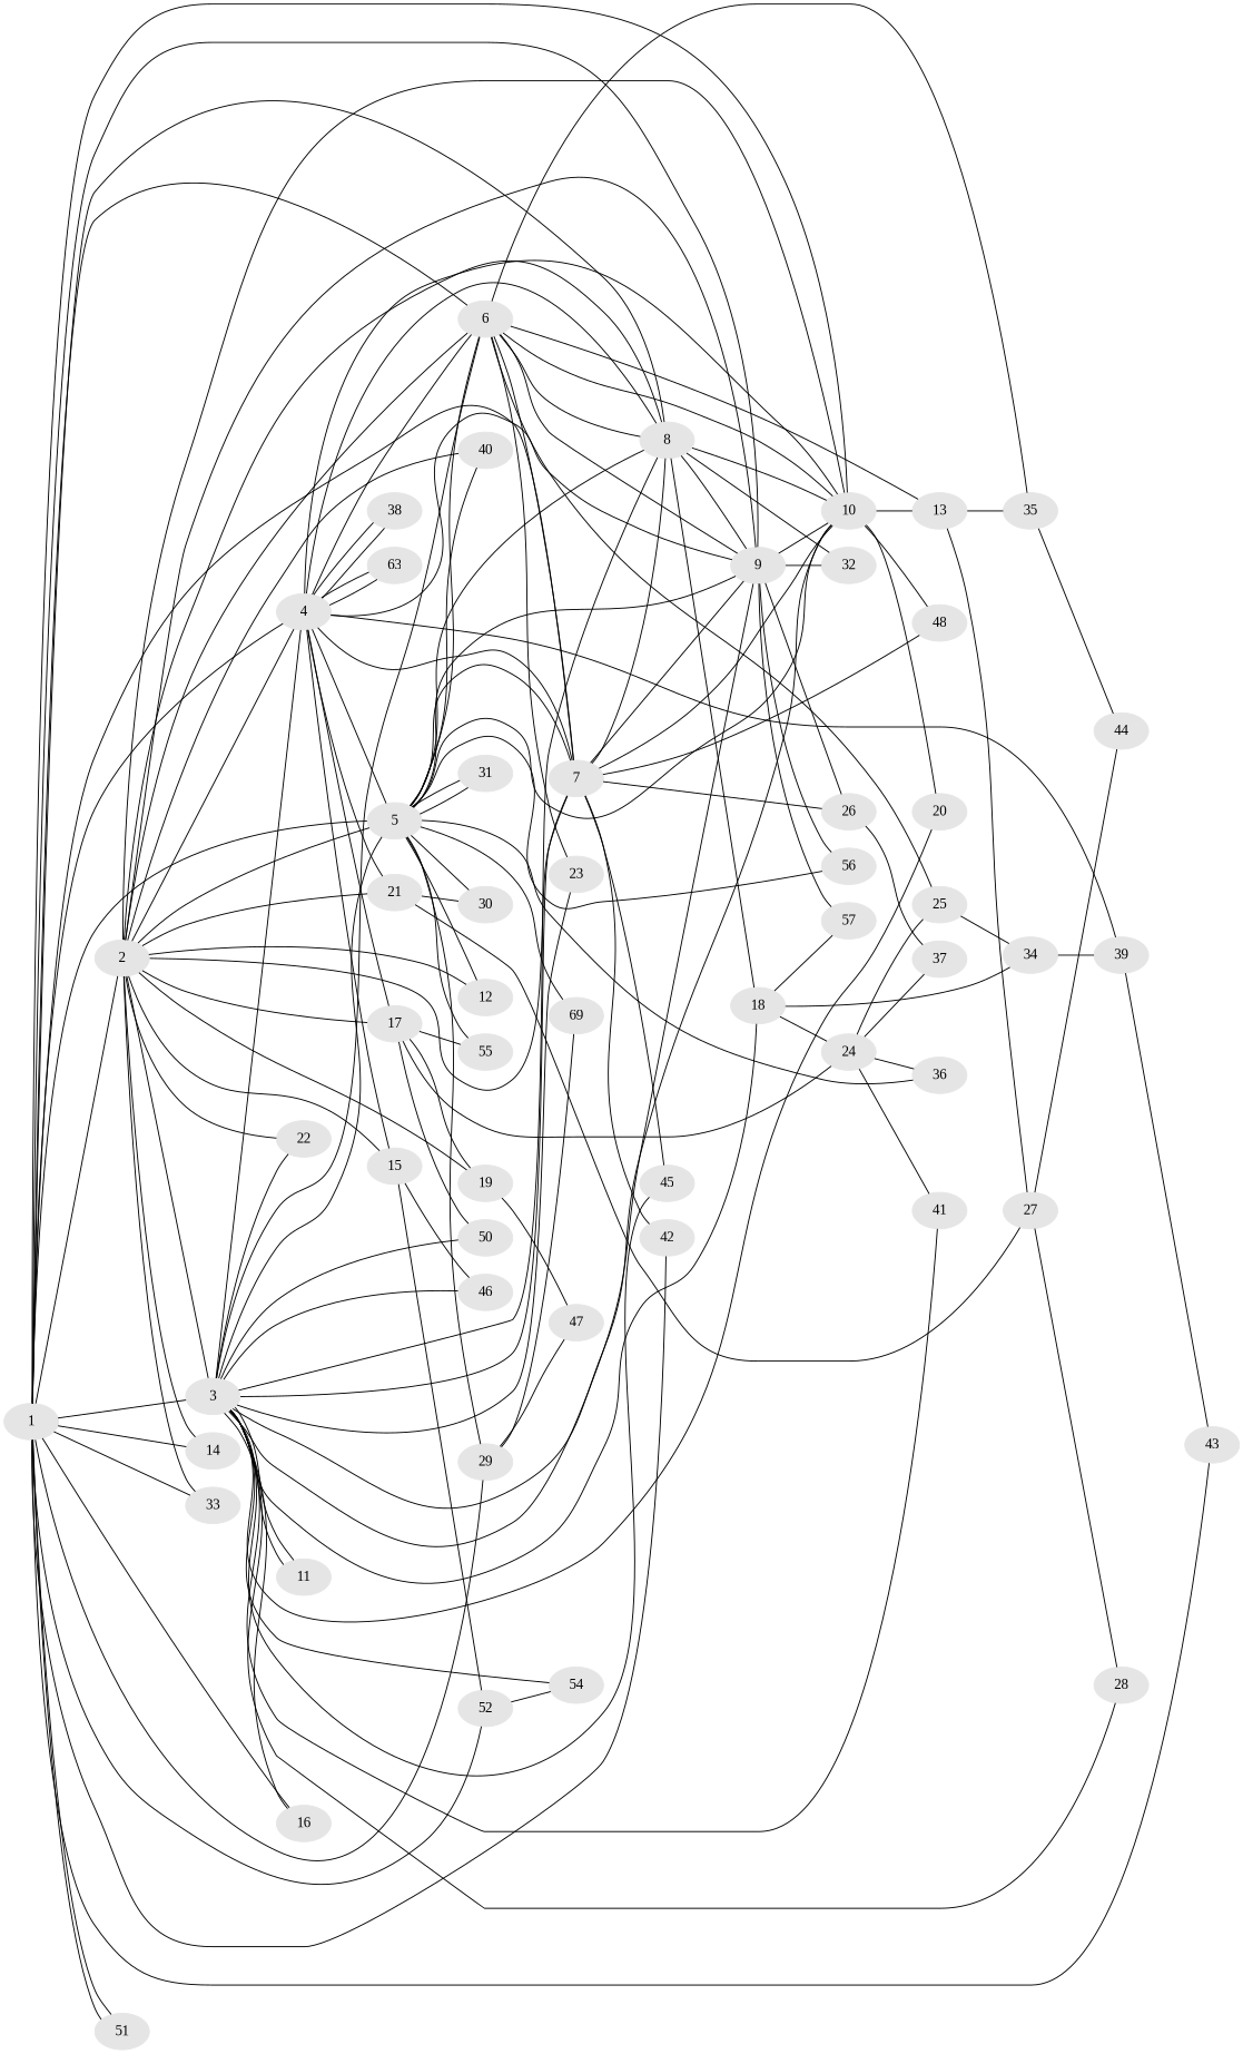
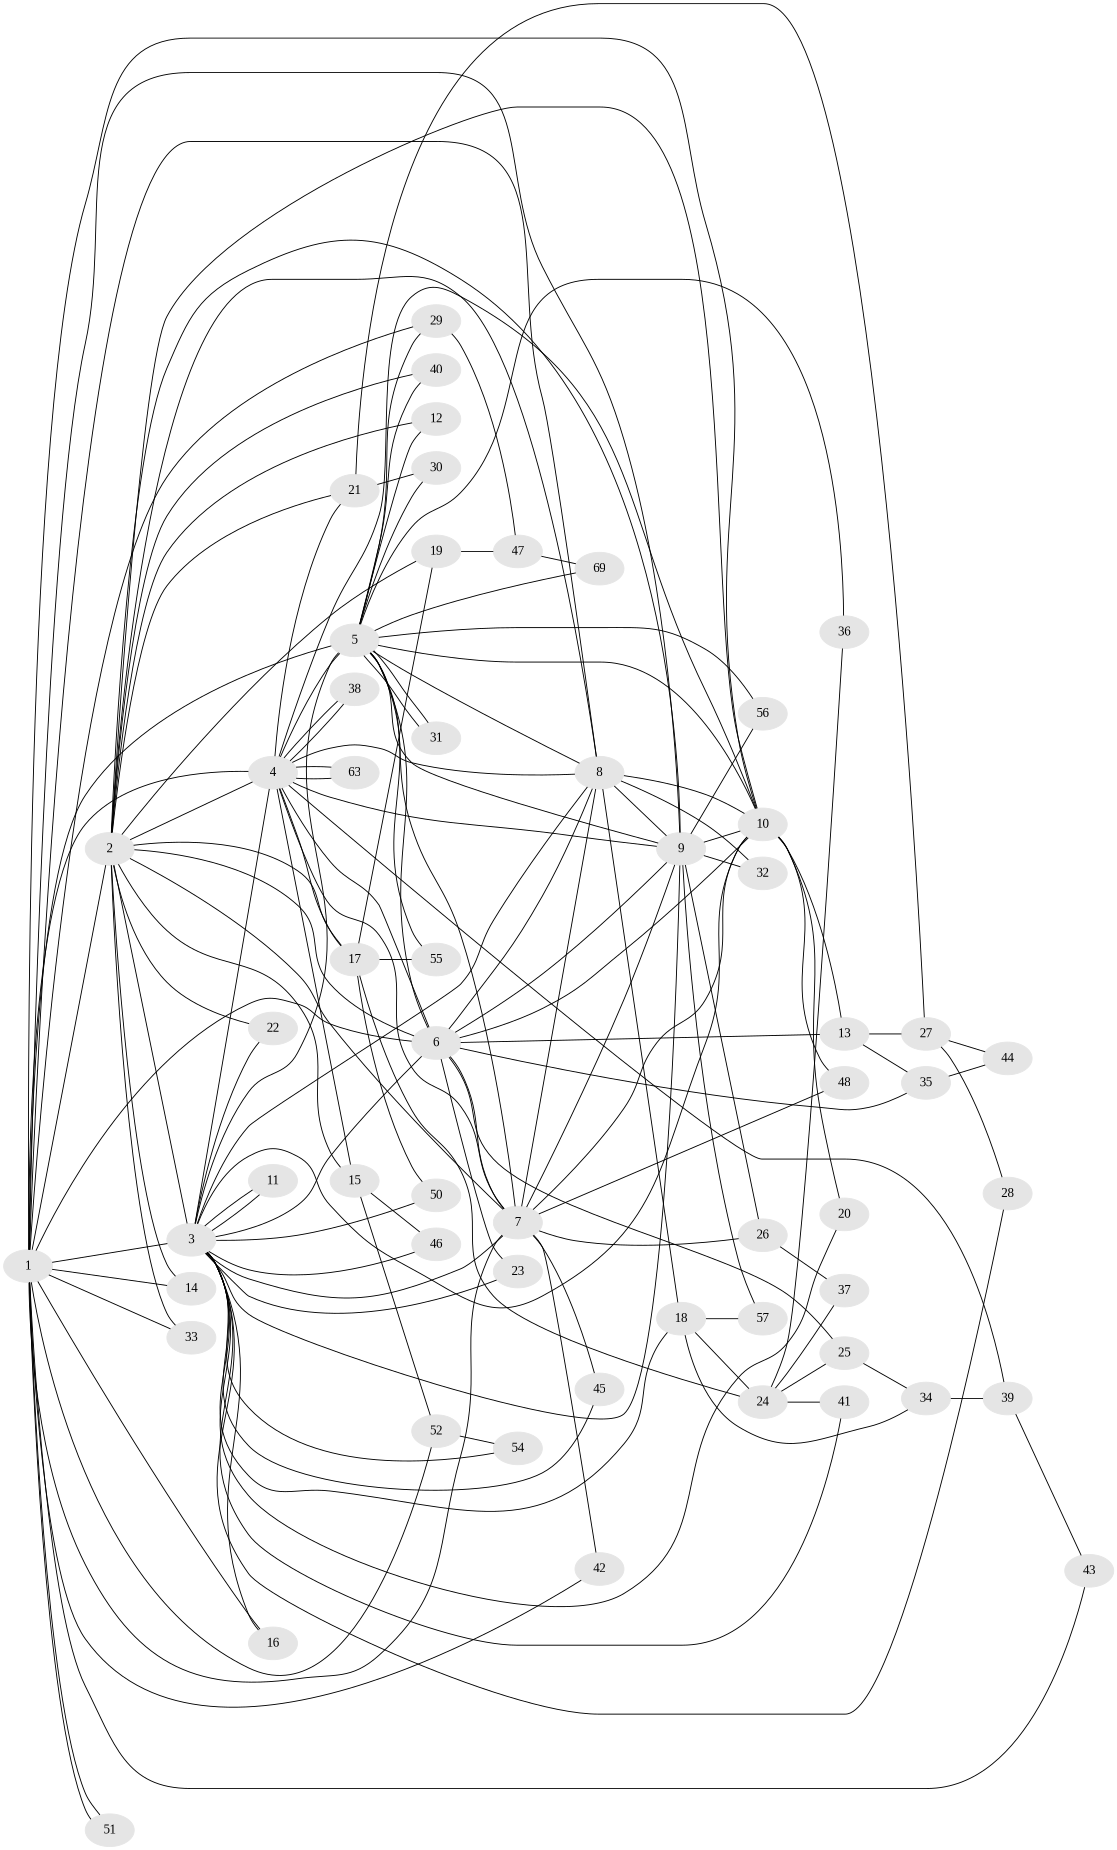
  graph {
    fontname="Liberation Serif"
    rankdir=LR
    node [color=gray90 fontname="Liberation Serif" style=filled]
    edge [fontname="Liberation Serif"]
    1
    2
    3
    4
    5
    6
    7
    8
    9
    10
    14
    16
    29
    33
    42
    43
    51
    52
    12
    15
    17
    19
    21
    22
    40
    11
    18
    20
    23
    28
    41
    45
    46
    50
    54
    38
    39
    n38 [label=63]
    30
    31
    36
    n42 [label=69]
    55
    56
    13
    25
    35
    26
    48
    32
    57
    47
    24
    27
    34
    44
    37
    1 -- 2
    1 -- 3
    1 -- 4
    1 -- 5
    1 -- 6
    1 -- 7
    1 -- 8
    1 -- 9
    1 -- 10
    1 -- 14
    1 -- 16
    1 -- 29
    1 -- 33
    1 -- 42
    1 -- 43
    1 -- 51
    1 -- 51
    1 -- 52
    2 -- 3
    2 -- 4
-   2 -- 5
    2 -- 6
    2 -- 7
    2 -- 8
    2 -- 9
    2 -- 10
    2 -- 14
    2 -- 33
    2 -- 12
    2 -- 15
    2 -- 17
    2 -- 19
    2 -- 21
    2 -- 22
    2 -- 40
    3 -- 4
    3 -- 5
    3 -- 6
    3 -- 7
    3 -- 8
    3 -- 9
    3 -- 10
    3 -- 16
    3 -- 22
    3 -- 11
    3 -- 11
    3 -- 18
    3 -- 20
    3 -- 23
    3 -- 28
    3 -- 41
    3 -- 45
    3 -- 46
    3 -- 50
    3 -- 54
    4 -- 5
    4 -- 6
    4 -- 7
    4 -- 8
    4 -- 9
    4 -- 10
    4 -- 15
    4 -- 17
    4 -- 21
    4 -- 38
    4 -- 38
    4 -- 39
    4 -- n38
    4 -- n38
    5 -- 6
    5 -- 7
    5 -- 8
    5 -- 9
    5 -- 10
    5 -- 29
    5 -- 12
    5 -- 40
    5 -- 30
    5 -- 31
    5 -- 31
    5 -- 36
    5 -- n42
    5 -- 55
    5 -- 56
    6 -- 7
    6 -- 8
    6 -- 9
    6 -- 10
    6 -- 23
    6 -- 13
    6 -- 25
    6 -- 35
    7 -- 8
    7 -- 9
    7 -- 10
    7 -- 42
    7 -- 45
    7 -- 26
    7 -- 48
    8 -- 9
    8 -- 10
    8 -- 18
    8 -- 32
    9 -- 10
    9 -- 56
    9 -- 26
    9 -- 32
    9 -- 57
    10 -- 20
    10 -- 13
    10 -- 48
-   29 -- n42
+   47 -- n42
    29 -- 47
    52 -- 54
    15 -- 52
    15 -- 46
    17 -- 19
    17 -- 50
    17 -- 55
    17 -- 24
    19 -- 47
    21 -- 30
    21 -- 27
    18 -- 57
    18 -- 24
    18 -- 34
    39 -- 43
    13 -- 35
    13 -- 27
    25 -- 34
    35 -- 44
    26 -- 37
    24 -- 41
    24 -- 36
    24 -- 25
    24 -- 37
    27 -- 28
    27 -- 44
    34 -- 39
  }
